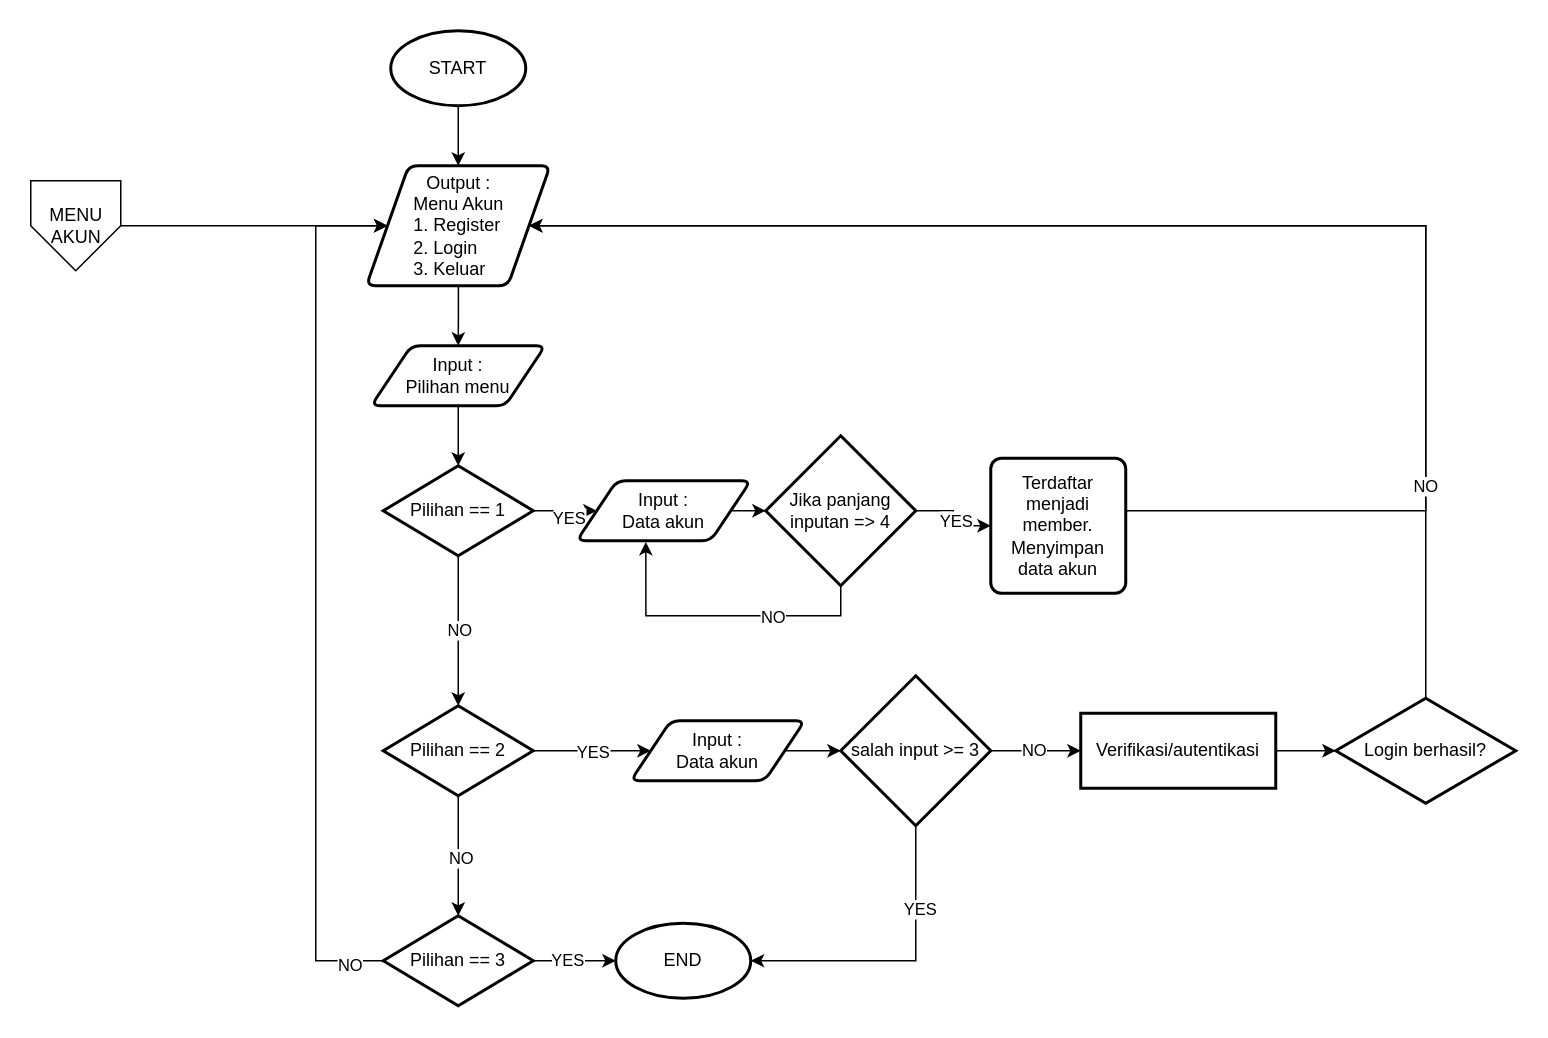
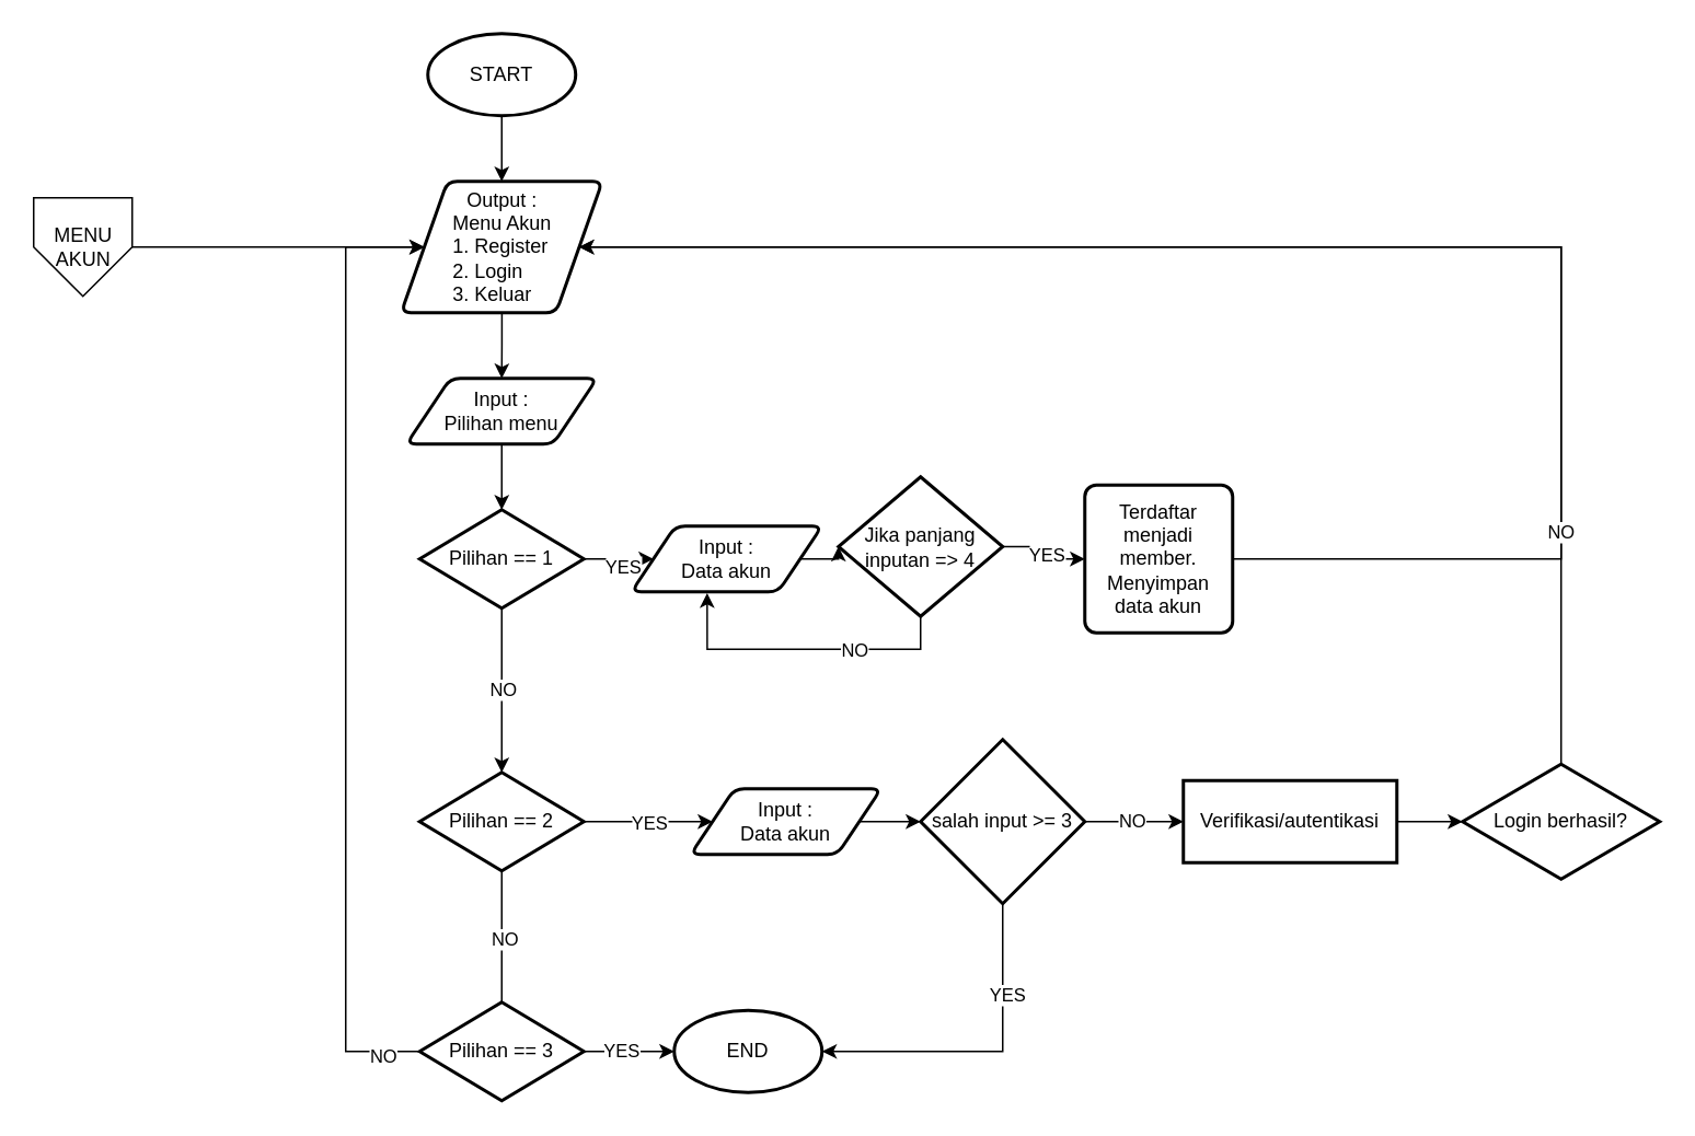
  <mxCell id="0" />
  <mxCell id="1" parent="0" />
  <mxCell id="2" style="edgeStyle=orthogonalEdgeStyle;rounded=0;orthogonalLoop=1;jettySize=auto;html=1;entryX=0.5;entryY=0;entryDx=0;entryDy=0;" parent="1" source="3" target="5" edge="1"><mxGeometry relative="1" as="geometry" /></mxCell>
  <mxCell id="3" value="START" style="strokeWidth=2;html=1;shape=mxgraph.flowchart.start_1;whiteSpace=wrap;" parent="1" vertex="1"><mxGeometry x="260" y="20" width="90" height="50" as="geometry" /></mxCell>
  <mxCell id="4" style="edgeStyle=orthogonalEdgeStyle;rounded=0;orthogonalLoop=1;jettySize=auto;html=1;entryX=0.5;entryY=0;entryDx=0;entryDy=0;" parent="1" source="5" target="6" edge="1"><mxGeometry relative="1" as="geometry" /></mxCell>
  <mxCell id="5" value="Output :&lt;br style=&quot;border-color: var(--border-color);&quot;&gt;Menu Akun&lt;br style=&quot;border-color: var(--border-color);&quot;&gt;&lt;div style=&quot;text-align: left;&quot;&gt;&lt;span style=&quot;background-color: initial;&quot;&gt;1. Register&lt;/span&gt;&lt;/div&gt;&lt;div style=&quot;text-align: left;&quot;&gt;&lt;span style=&quot;background-color: initial;&quot;&gt;2. Login&lt;/span&gt;&lt;/div&gt;&lt;div style=&quot;text-align: left;&quot;&gt;&lt;span style=&quot;background-color: initial;&quot;&gt;3. Keluar&lt;/span&gt;&lt;/div&gt;" style="shape=parallelogram;html=1;strokeWidth=2;perimeter=parallelogramPerimeter;whiteSpace=wrap;rounded=1;arcSize=12;size=0.23;" parent="1" vertex="1"><mxGeometry x="243.75" y="110" width="122.5" height="80" as="geometry" /></mxCell>
  <mxCell id="6" value="Input :&lt;br style=&quot;border-color: var(--border-color);&quot;&gt;Pilihan menu" style="shape=parallelogram;html=1;strokeWidth=2;perimeter=parallelogramPerimeter;whiteSpace=wrap;rounded=1;arcSize=12;size=0.23;" parent="1" vertex="1"><mxGeometry x="247" y="230" width="116" height="40" as="geometry" /></mxCell>
  <mxCell id="7" style="edgeStyle=orthogonalEdgeStyle;rounded=0;orthogonalLoop=1;jettySize=auto;html=1;entryX=0;entryY=0.5;entryDx=0;entryDy=0;" parent="1" source="9" target="23" edge="1"><mxGeometry relative="1" as="geometry" /></mxCell>
  <mxCell id="8" value="YES" style="edgeLabel;html=1;align=center;verticalAlign=middle;resizable=0;points=[];" parent="7" vertex="1" connectable="0"><mxGeometry x="-0.303" y="2" relative="1" as="geometry"><mxPoint x="5" y="2" as="offset" /></mxGeometry></mxCell>
  <mxCell id="9" value="Pilihan == 1" style="strokeWidth=2;html=1;shape=mxgraph.flowchart.decision;whiteSpace=wrap;" parent="1" vertex="1"><mxGeometry x="255" y="310" width="100" height="60" as="geometry" /></mxCell>
  <mxCell id="10" style="edgeStyle=orthogonalEdgeStyle;rounded=0;orthogonalLoop=1;jettySize=auto;html=1;entryX=0.5;entryY=0;entryDx=0;entryDy=0;entryPerimeter=0;" parent="1" source="6" target="9" edge="1"><mxGeometry relative="1" as="geometry" /></mxCell>
  <mxCell id="11" style="edgeStyle=orthogonalEdgeStyle;rounded=0;orthogonalLoop=1;jettySize=auto;html=1;entryX=0;entryY=0.5;entryDx=0;entryDy=0;" parent="1" source="13" target="28" edge="1"><mxGeometry relative="1" as="geometry" /></mxCell>
  <mxCell id="12" value="YES" style="edgeLabel;html=1;align=center;verticalAlign=middle;resizable=0;points=[];" parent="11" vertex="1" connectable="0"><mxGeometry x="-0.011" y="-3" relative="1" as="geometry"><mxPoint y="-3" as="offset" /></mxGeometry></mxCell>
  <mxCell id="13" value="Pilihan == 2" style="strokeWidth=2;html=1;shape=mxgraph.flowchart.decision;whiteSpace=wrap;" parent="1" vertex="1"><mxGeometry x="255" y="470" width="100" height="60" as="geometry" /></mxCell>
  <mxCell id="14" style="edgeStyle=orthogonalEdgeStyle;rounded=0;orthogonalLoop=1;jettySize=auto;html=1;entryX=0;entryY=0.5;entryDx=0;entryDy=0;" parent="1" source="16" target="5" edge="1"><mxGeometry relative="1" as="geometry"><Array as="points"><mxPoint x="210" y="640" /><mxPoint x="210" y="150" /></Array></mxGeometry></mxCell>
  <mxCell id="15" value="NO" style="edgeLabel;html=1;align=center;verticalAlign=middle;resizable=0;points=[];" parent="14" vertex="1" connectable="0"><mxGeometry x="-0.922" y="2" relative="1" as="geometry"><mxPoint as="offset" /></mxGeometry></mxCell>
  <mxCell id="16" value="Pilihan == 3" style="strokeWidth=2;html=1;shape=mxgraph.flowchart.decision;whiteSpace=wrap;" parent="1" vertex="1"><mxGeometry x="255" y="610" width="100" height="60" as="geometry" /></mxCell>
  <mxCell id="17" style="edgeStyle=orthogonalEdgeStyle;rounded=0;orthogonalLoop=1;jettySize=auto;html=1;entryX=0.5;entryY=0;entryDx=0;entryDy=0;entryPerimeter=0;" parent="1" source="9" target="13" edge="1"><mxGeometry relative="1" as="geometry" /></mxCell>
  <mxCell id="18" value="NO" style="edgeLabel;html=1;align=center;verticalAlign=middle;resizable=0;points=[];" parent="17" vertex="1" connectable="0"><mxGeometry x="-0.02" relative="1" as="geometry"><mxPoint as="offset" /></mxGeometry></mxCell>
- <mxCell id="19" style="edgeStyle=orthogonalEdgeStyle;rounded=0;orthogonalLoop=1;jettySize=auto;html=1;entryX=0.5;entryY=0;entryDx=0;entryDy=0;entryPerimeter=0;" parent="1" source="13" target="16" edge="1"><mxGeometry relative="1" as="geometry" /></mxCell>
+ <mxCell id="19" style="edgeStyle=orthogonalEdgeStyle;rounded=0;orthogonalLoop=1;jettySize=auto;html=1;entryX=0.5;entryY=0;entryDx=0;entryDy=0;entryPerimeter=0;endArrow=none;" parent="1" source="13" target="16" edge="1"><mxGeometry relative="1" as="geometry" /></mxCell>
  <mxCell id="20" value="NO" style="edgeLabel;html=1;align=center;verticalAlign=middle;resizable=0;points=[];" parent="19" vertex="1" connectable="0"><mxGeometry x="0.03" y="1" relative="1" as="geometry"><mxPoint as="offset" /></mxGeometry></mxCell>
  <mxCell id="21" style="edgeStyle=orthogonalEdgeStyle;rounded=0;orthogonalLoop=1;jettySize=auto;html=1;exitX=1;exitY=0.5;exitDx=0;exitDy=0;entryX=0;entryY=0.5;entryDx=0;entryDy=0;" parent="1" source="40" target="25" edge="1"><mxGeometry relative="1" as="geometry" /></mxCell>
  <mxCell id="22" value="YES" style="edgeLabel;html=1;align=center;verticalAlign=middle;resizable=0;points=[];" parent="21" vertex="1" connectable="0"><mxGeometry x="0.049" y="1" relative="1" as="geometry"><mxPoint as="offset" /></mxGeometry></mxCell>
  <mxCell id="23" value="Input :&lt;br style=&quot;border-color: var(--border-color);&quot;&gt;Data akun" style="shape=parallelogram;html=1;strokeWidth=2;perimeter=parallelogramPerimeter;whiteSpace=wrap;rounded=1;arcSize=12;size=0.23;" parent="1" vertex="1"><mxGeometry x="384" y="320" width="116" height="40" as="geometry" /></mxCell>
  <mxCell id="24" style="edgeStyle=orthogonalEdgeStyle;rounded=0;orthogonalLoop=1;jettySize=auto;html=1;entryX=1;entryY=0.5;entryDx=0;entryDy=0;" parent="1" source="25" target="5" edge="1"><mxGeometry relative="1" as="geometry"><Array as="points"><mxPoint x="950" y="340" /><mxPoint x="950" y="150" /></Array></mxGeometry></mxCell>
- <mxCell id="25" value="Terdaftar menjadi member.&lt;br&gt;Menyimpan&lt;br&gt;data akun" style="rounded=1;whiteSpace=wrap;html=1;absoluteArcSize=1;arcSize=14;strokeWidth=2;" parent="1" vertex="1"><mxGeometry x="660" y="305" width="90" height="90" as="geometry" /></mxCell>
+ <mxCell id="25" value="Terdaftar menjadi member.&lt;br&gt;Menyimpan&lt;br&gt;data akun" style="rounded=1;whiteSpace=wrap;html=1;absoluteArcSize=1;arcSize=14;strokeWidth=2;" parent="1" vertex="1"><mxGeometry x="660" y="295" width="90" height="90" as="geometry" /></mxCell>
  <mxCell id="26" style="edgeStyle=orthogonalEdgeStyle;rounded=0;orthogonalLoop=1;jettySize=auto;html=1;entryX=0;entryY=0.5;entryDx=0;entryDy=0;" parent="1" source="44" target="29" edge="1"><mxGeometry relative="1" as="geometry" /></mxCell>
  <mxCell id="27" value="NO" style="edgeLabel;html=1;align=center;verticalAlign=middle;resizable=0;points=[];" parent="26" vertex="1" connectable="0"><mxGeometry x="-0.049" y="1" relative="1" as="geometry"><mxPoint x="-1" as="offset" /></mxGeometry></mxCell>
  <mxCell id="28" value="Input :&lt;br style=&quot;border-color: var(--border-color);&quot;&gt;Data akun" style="shape=parallelogram;html=1;strokeWidth=2;perimeter=parallelogramPerimeter;whiteSpace=wrap;rounded=1;arcSize=12;size=0.23;" parent="1" vertex="1"><mxGeometry x="420" y="480" width="116" height="40" as="geometry" /></mxCell>
  <mxCell id="29" value="Verifikasi/autentikasi" style="whiteSpace=wrap;html=1;absoluteArcSize=1;arcSize=14;strokeWidth=2;rounded=0;" parent="1" vertex="1"><mxGeometry x="720" y="475" width="130" height="50" as="geometry" /></mxCell>
  <mxCell id="30" style="edgeStyle=orthogonalEdgeStyle;rounded=0;orthogonalLoop=1;jettySize=auto;html=1;entryX=1;entryY=0.5;entryDx=0;entryDy=0;" parent="1" source="32" target="5" edge="1"><mxGeometry relative="1" as="geometry"><Array as="points"><mxPoint x="950" y="500" /><mxPoint x="950" y="150" /></Array></mxGeometry></mxCell>
  <mxCell id="31" value="NO" style="edgeLabel;html=1;align=center;verticalAlign=middle;resizable=0;points=[];" parent="30" vertex="1" connectable="0"><mxGeometry x="-0.689" y="1" relative="1" as="geometry"><mxPoint as="offset" /></mxGeometry></mxCell>
  <mxCell id="32" value="Login berhasil?" style="strokeWidth=2;html=1;shape=mxgraph.flowchart.decision;whiteSpace=wrap;" parent="1" vertex="1"><mxGeometry x="890" y="465" width="120" height="70" as="geometry" /></mxCell>
  <mxCell id="33" style="edgeStyle=orthogonalEdgeStyle;rounded=0;orthogonalLoop=1;jettySize=auto;html=1;entryX=0;entryY=0.5;entryDx=0;entryDy=0;entryPerimeter=0;" parent="1" source="29" target="32" edge="1"><mxGeometry relative="1" as="geometry" /></mxCell>
  <mxCell id="34" value="END" style="strokeWidth=2;html=1;shape=mxgraph.flowchart.start_1;whiteSpace=wrap;" parent="1" vertex="1"><mxGeometry x="410" y="615" width="90" height="50" as="geometry" /></mxCell>
  <mxCell id="35" style="edgeStyle=orthogonalEdgeStyle;rounded=0;orthogonalLoop=1;jettySize=auto;html=1;entryX=0;entryY=0.5;entryDx=0;entryDy=0;entryPerimeter=0;" parent="1" source="16" target="34" edge="1"><mxGeometry relative="1" as="geometry" /></mxCell>
  <mxCell id="36" value="YES" style="edgeLabel;html=1;align=center;verticalAlign=middle;resizable=0;points=[];" parent="35" vertex="1" connectable="0"><mxGeometry x="-0.2" y="1" relative="1" as="geometry"><mxPoint as="offset" /></mxGeometry></mxCell>
  <mxCell id="37" style="edgeStyle=orthogonalEdgeStyle;rounded=0;orthogonalLoop=1;jettySize=auto;html=1;entryX=0;entryY=0.5;entryDx=0;entryDy=0;" parent="1" source="38" target="5" edge="1"><mxGeometry relative="1" as="geometry" /></mxCell>
  <mxCell id="38" value="MENU&lt;br&gt;AKUN" style="verticalLabelPosition=middle;verticalAlign=middle;html=1;shape=offPageConnector;rounded=0;size=0.5;align=center;labelPosition=center;" parent="1" vertex="1"><mxGeometry x="20" y="120" width="60" height="60" as="geometry" /></mxCell>
  <mxCell id="39" value="" style="edgeStyle=orthogonalEdgeStyle;rounded=0;orthogonalLoop=1;jettySize=auto;html=1;exitX=1;exitY=0.5;exitDx=0;exitDy=0;entryX=0;entryY=0.5;entryDx=0;entryDy=0;" parent="1" source="23" target="40" edge="1"><mxGeometry relative="1" as="geometry"><mxPoint x="513" y="340" as="sourcePoint" /><mxPoint x="660" y="340" as="targetPoint" /></mxGeometry></mxCell>
- <mxCell id="40" value="Jika panjang&lt;br&gt;inputan =&amp;gt; 4" style="strokeWidth=2;html=1;shape=mxgraph.flowchart.decision;whiteSpace=wrap;" parent="1" vertex="1"><mxGeometry x="510" y="290" width="100" height="100" as="geometry" /></mxCell>
+ <mxCell id="40" value="Jika panjang&lt;br&gt;inputan =&amp;gt; 4" style="strokeWidth=2;html=1;shape=mxgraph.flowchart.decision;whiteSpace=wrap;" parent="1" vertex="1"><mxGeometry x="510" y="290" width="100" height="85" as="geometry" /></mxCell>
  <mxCell id="41" style="edgeStyle=orthogonalEdgeStyle;rounded=0;orthogonalLoop=1;jettySize=auto;html=1;exitX=0.5;exitY=1;exitDx=0;exitDy=0;exitPerimeter=0;entryX=0.397;entryY=1.019;entryDx=0;entryDy=0;entryPerimeter=0;" parent="1" source="40" target="23" edge="1"><mxGeometry relative="1" as="geometry" /></mxCell>
  <mxCell id="42" value="NO" style="edgeLabel;html=1;align=center;verticalAlign=middle;resizable=0;points=[];" parent="41" vertex="1" connectable="0"><mxGeometry x="-0.328" relative="1" as="geometry"><mxPoint x="1" as="offset" /></mxGeometry></mxCell>
  <mxCell id="43" value="" style="edgeStyle=orthogonalEdgeStyle;rounded=0;orthogonalLoop=1;jettySize=auto;html=1;entryX=0;entryY=0.5;entryDx=0;entryDy=0;" parent="1" source="28" target="44" edge="1"><mxGeometry relative="1" as="geometry"><mxPoint x="523" y="500" as="sourcePoint" /><mxPoint x="720" y="500" as="targetPoint" /></mxGeometry></mxCell>
  <mxCell id="44" value="salah input &amp;gt;= 3" style="strokeWidth=2;html=1;shape=mxgraph.flowchart.decision;whiteSpace=wrap;" parent="1" vertex="1"><mxGeometry x="560" y="450" width="100" height="100" as="geometry" /></mxCell>
  <mxCell id="45" style="edgeStyle=orthogonalEdgeStyle;rounded=0;orthogonalLoop=1;jettySize=auto;html=1;exitX=0.5;exitY=1;exitDx=0;exitDy=0;exitPerimeter=0;entryX=1;entryY=0.5;entryDx=0;entryDy=0;entryPerimeter=0;" parent="1" source="44" target="34" edge="1"><mxGeometry relative="1" as="geometry" /></mxCell>
  <mxCell id="46" value="YES" style="edgeLabel;html=1;align=center;verticalAlign=middle;resizable=0;points=[];" parent="45" vertex="1" connectable="0"><mxGeometry x="-0.446" y="2" relative="1" as="geometry"><mxPoint as="offset" /></mxGeometry></mxCell>
